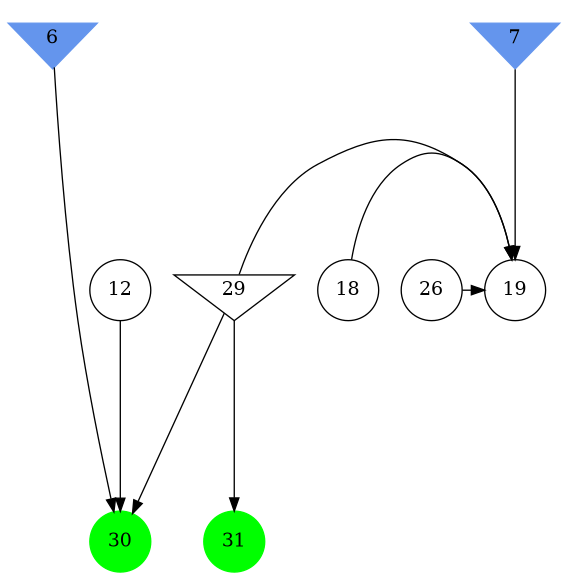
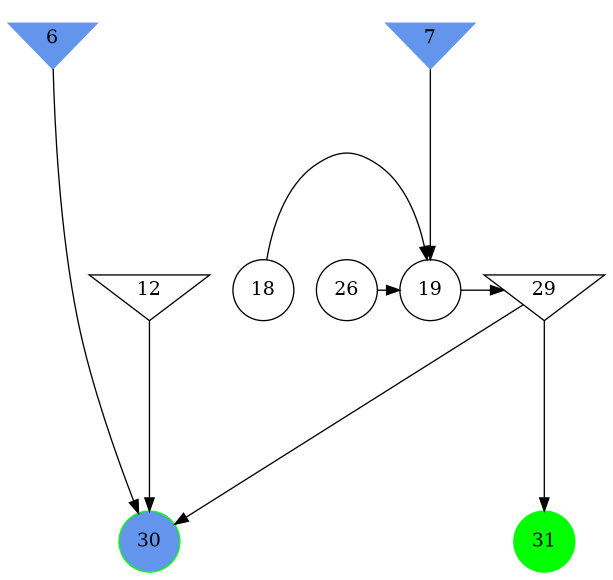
  digraph {
    ranksep=2.0
    node [color=black shape=circle]
    6 [color=cornflowerblue shape=invtriangle style=filled]
    7 [color=cornflowerblue shape=invtriangle style=filled]
-   12
+   12 [shape=invtriangle]
    18
    19
    26
    29 [shape=invtriangle]
-   30 [color=green style=filled]
+   30 [color=green style=filled fillcolor=cornflowerblue]
    31 [color=green style=filled]
    subgraph sub_1 {
      rank=same
      6
      7
    }
    subgraph sub_2 {
      rank=same
      12
      18
      19
      26
      29
    }
    subgraph sub_3 {
      rank=same
      30
      31
    }
    6 -> 30
    7 -> 19
    12 -> 30
    18 -> 19
    26 -> 19
-   29 -> 19
+   19 -> 29
    29 -> 30
    29 -> 31
  }
